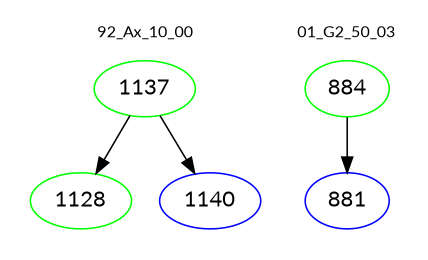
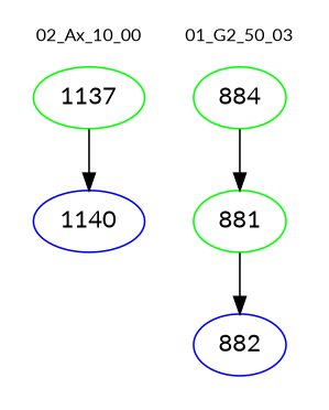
  digraph {
    fontname=Lato
    node [color=green fontname=Lato]
    edge [color=black fontname=Lato]
    n1 [label=1137]
-   n2 [label=1128]
    n3 [color=blue label=1140]
-   n4 [color=blue label=881]
+   n4 [label=881]
+   n5 [color=blue label=882]
    n6 [label=884]
    subgraph cluster_1 {
      color=white
      fontsize=10
-     label="92_Ax_10_00"
+     label="02_Ax_10_00"
      n1
-     n2
      n3
    }
    subgraph cluster_2 {
      color=white
      fontsize=10
      label="01_G2_50_03"
      n4
+     n5
      n6
    }
-   n1 -> n2
    n1 -> n3
+   n4 -> n5
    n6 -> n4
  }
